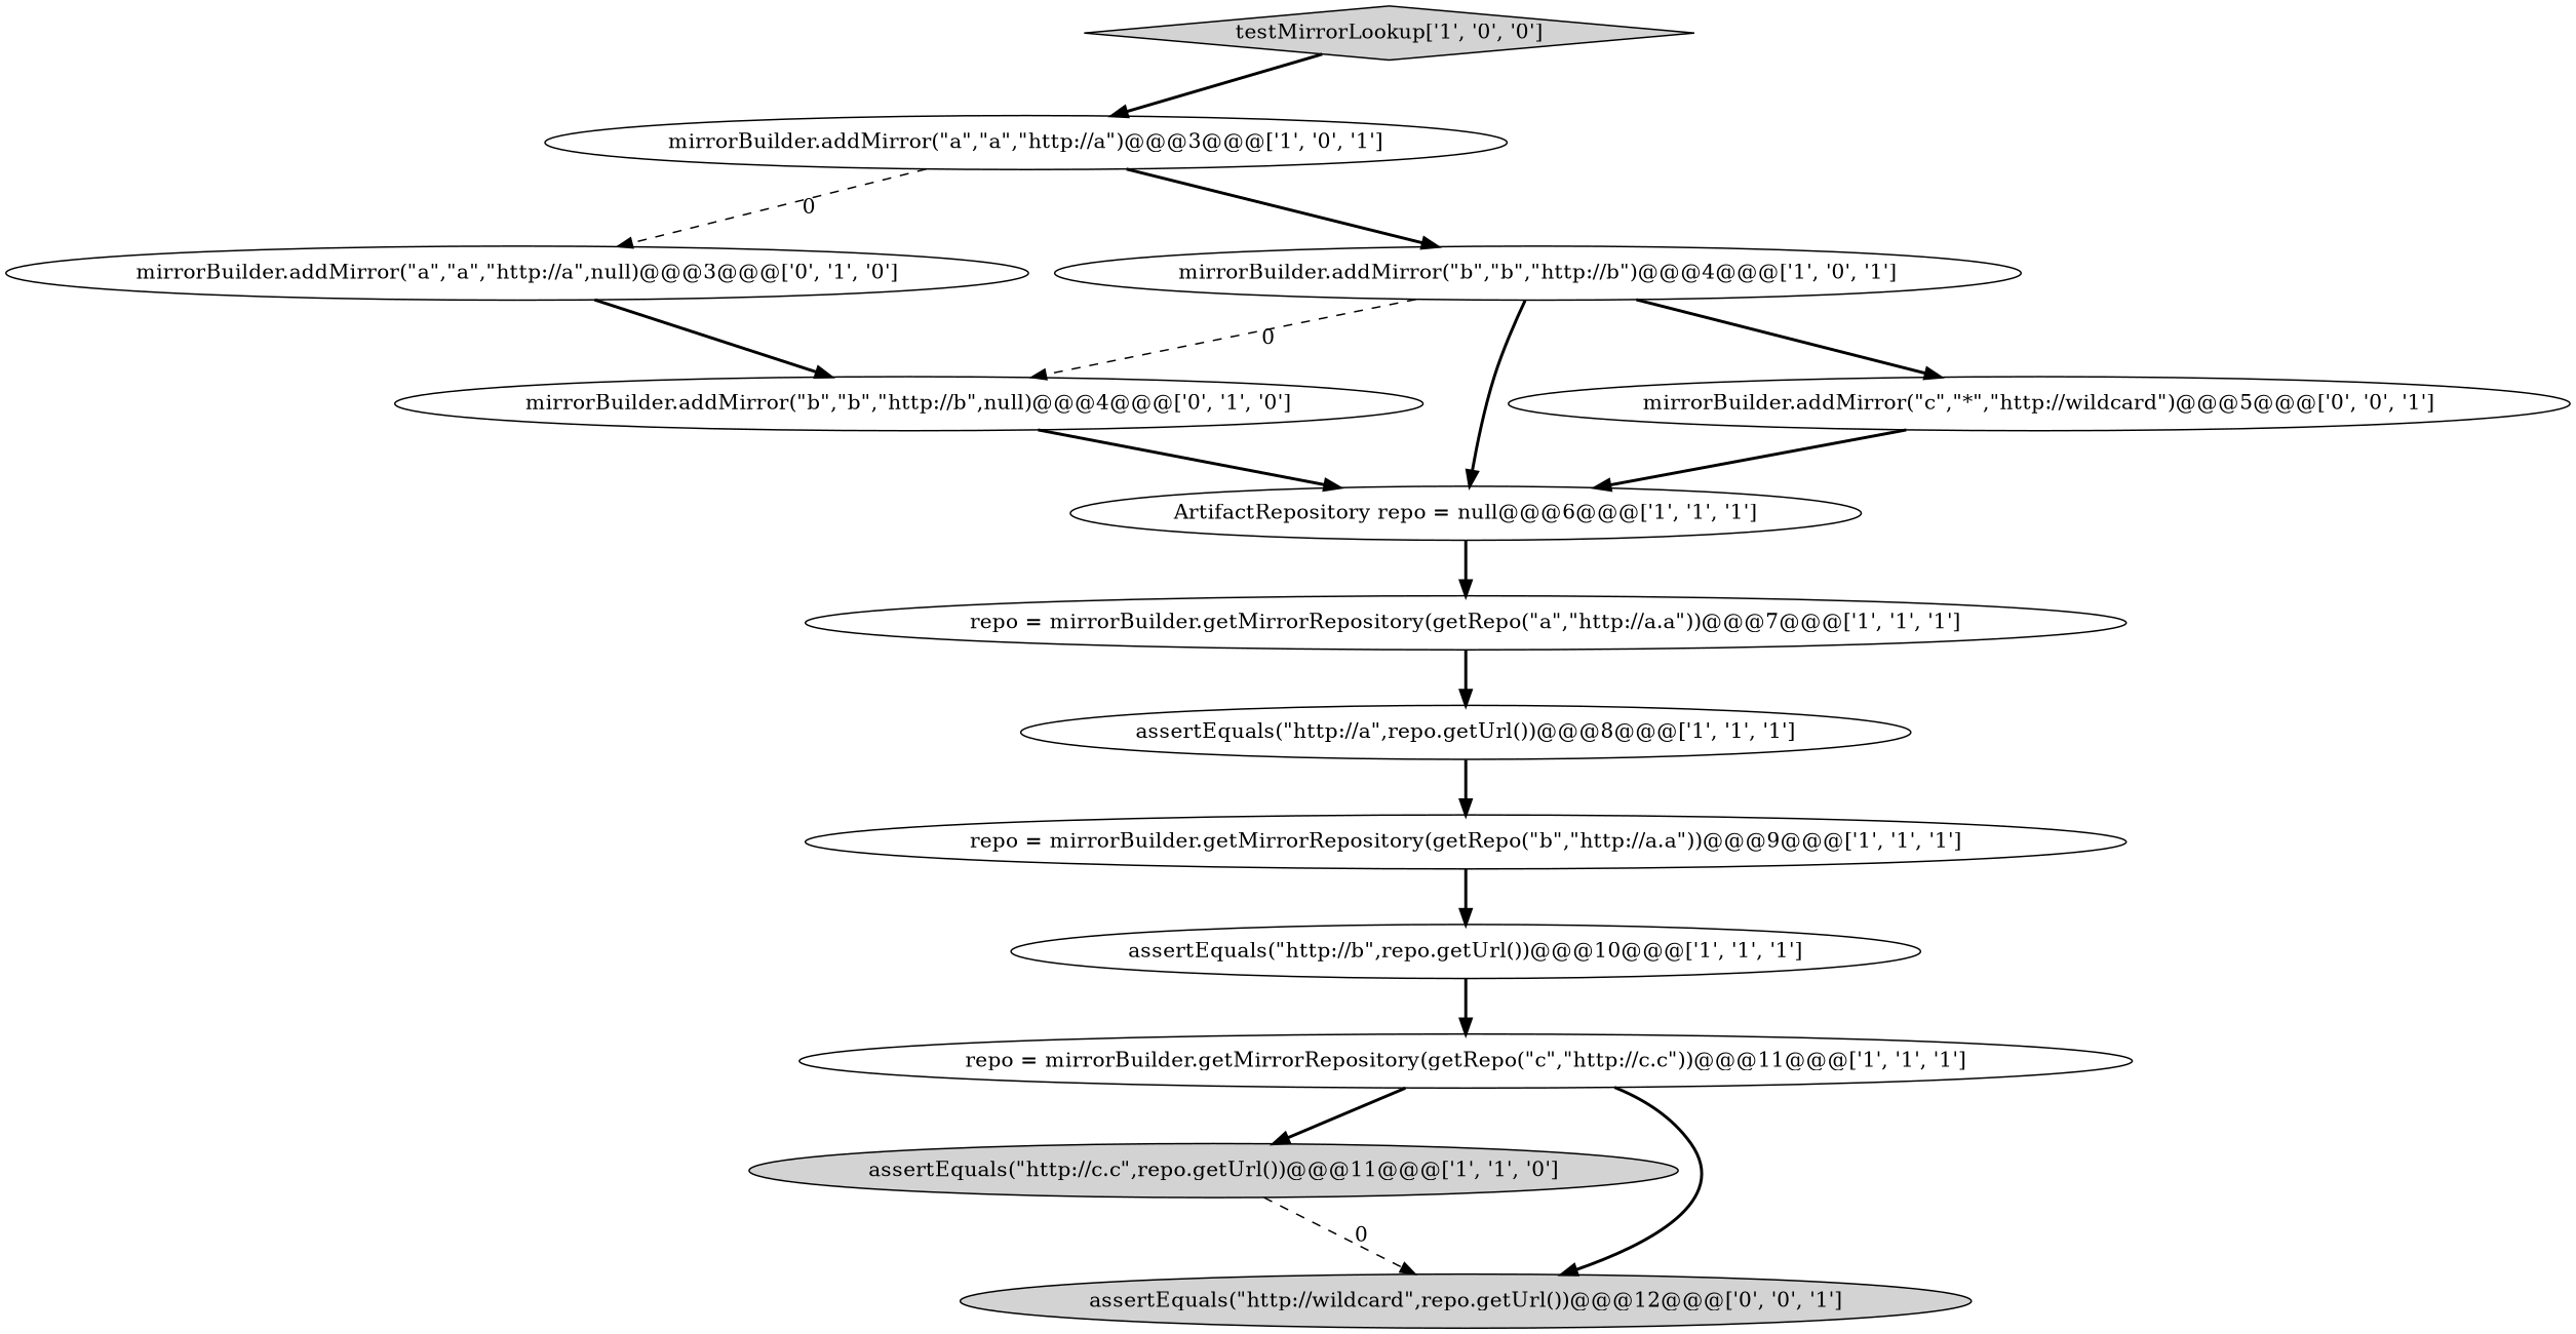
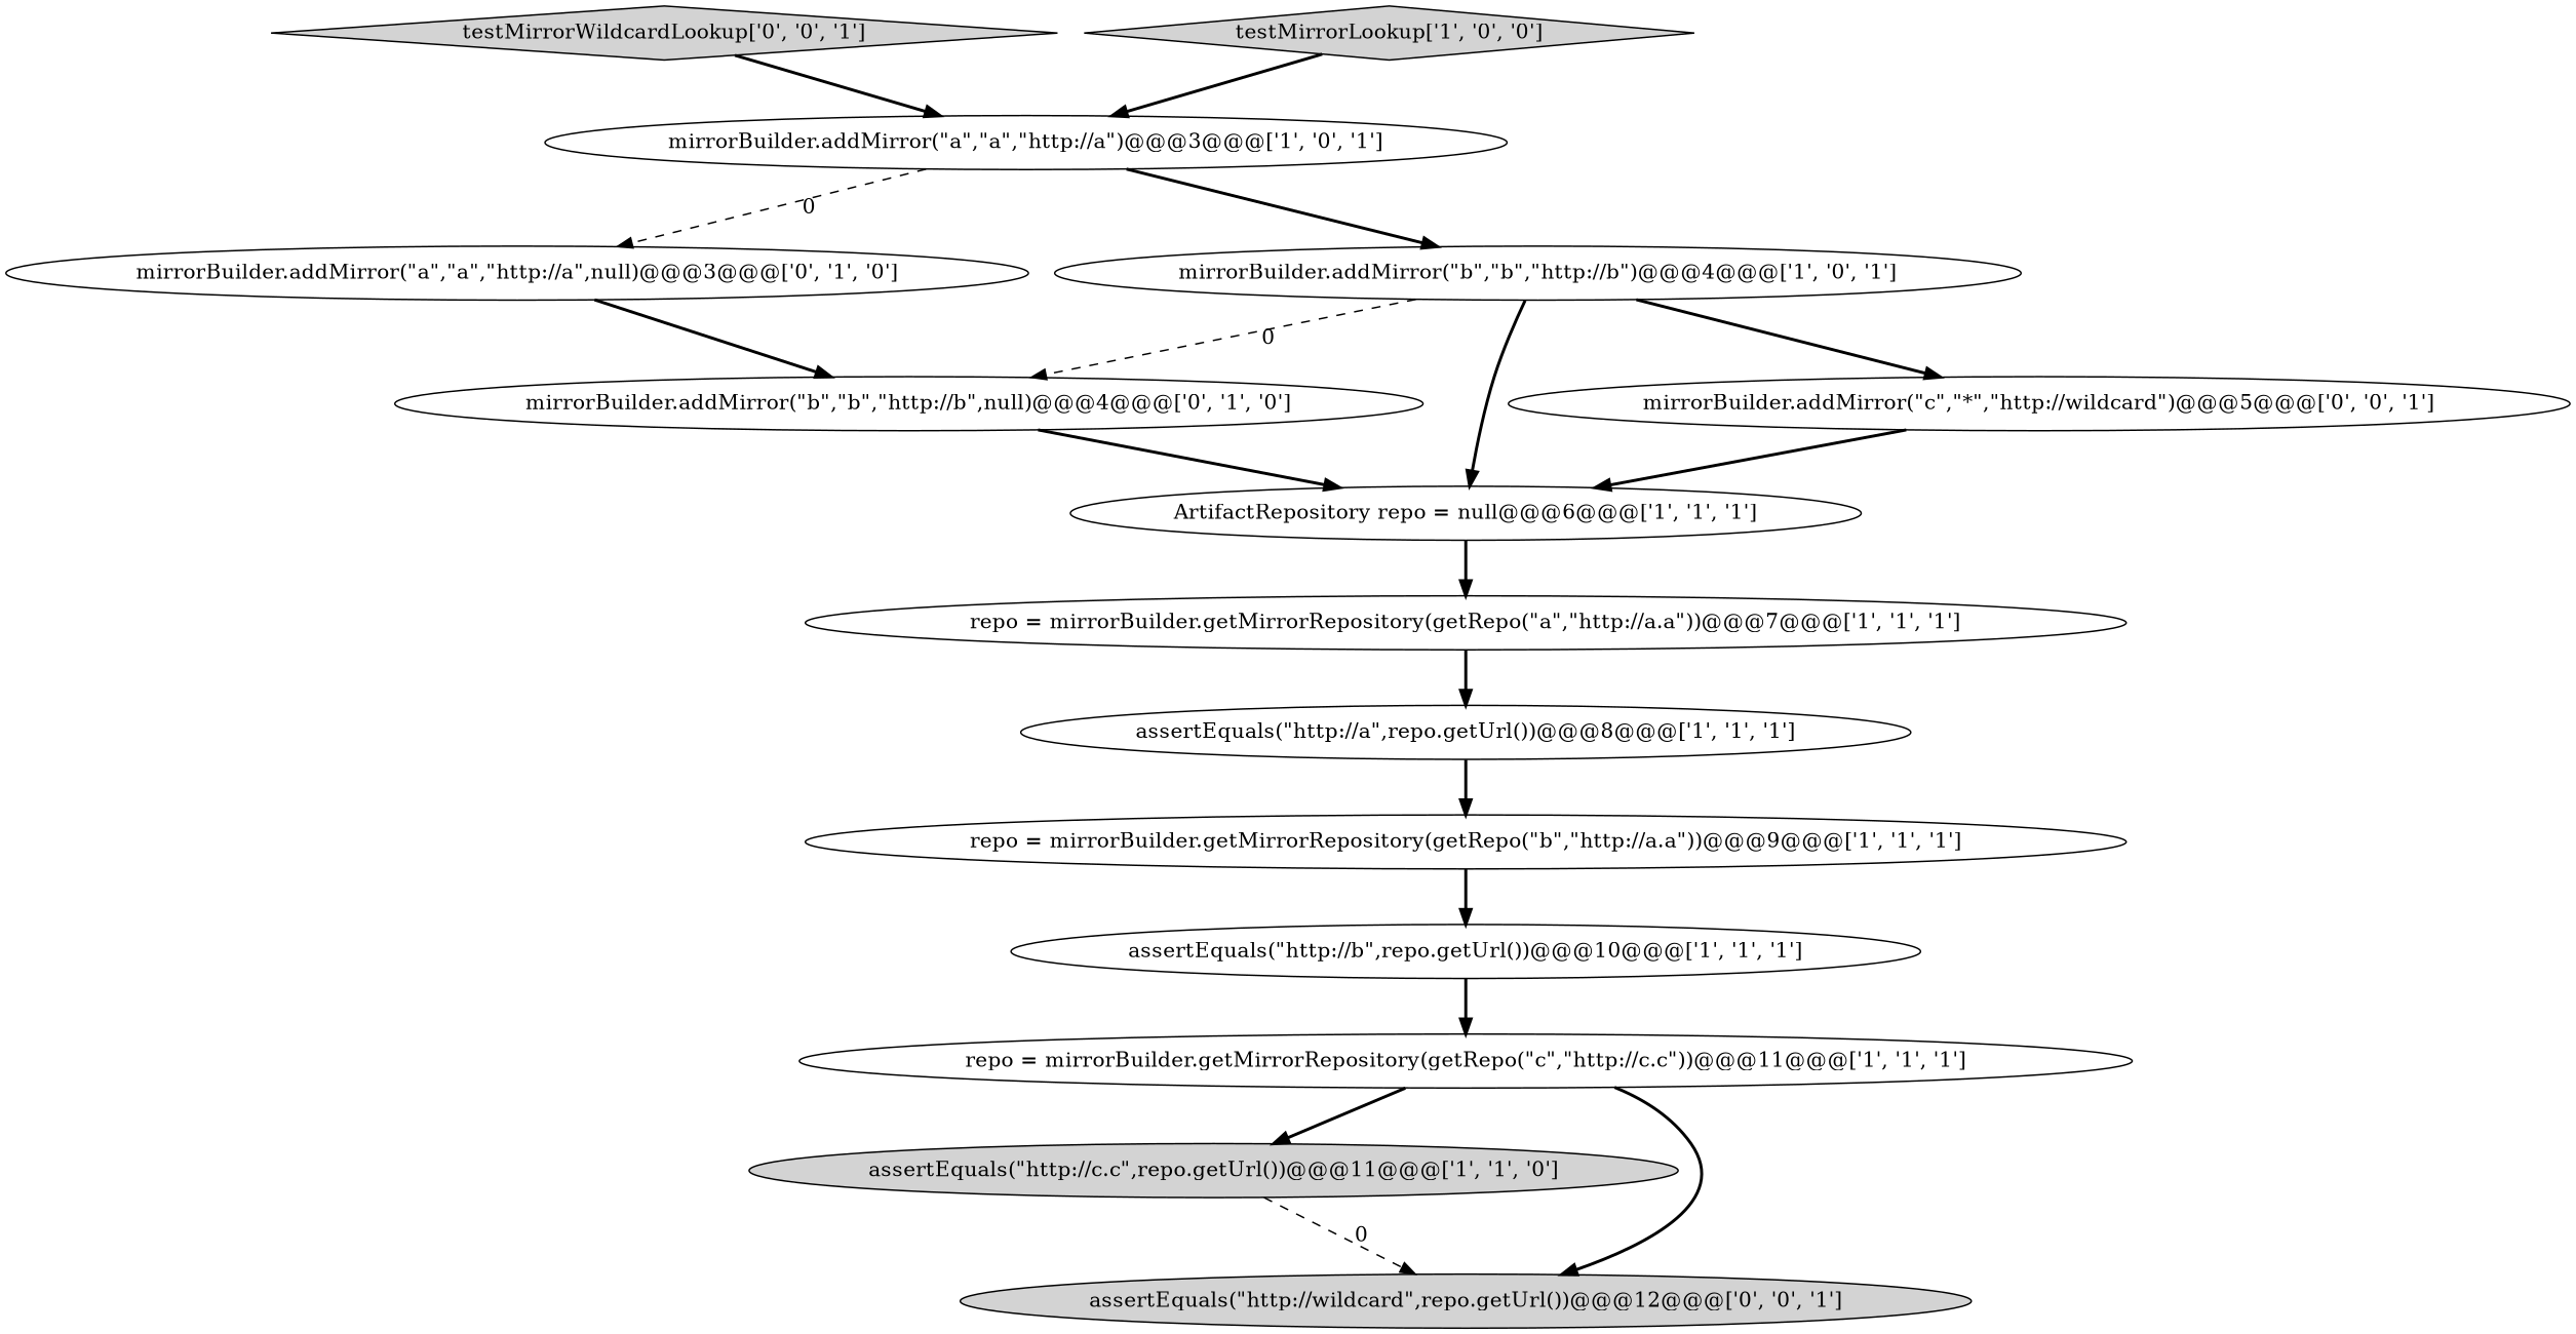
  digraph {
    node [fillcolor=white shape=ellipse style=filled]
    edge [style=bold]
    n1 [label="mirrorBuilder.addMirror(\"a\",\"a\",\"http://a\",null)@@@3@@@['0', '1', '0']"]
    n2 [label="mirrorBuilder.addMirror(\"b\",\"b\",\"http://b\",null)@@@4@@@['0', '1', '0']"]
    n3 [label="ArtifactRepository repo = null@@@6@@@['1', '1', '1']"]
    n4 [label="mirrorBuilder.addMirror(\"b\",\"b\",\"http://b\")@@@4@@@['1', '0', '1']"]
    n5 [label="mirrorBuilder.addMirror(\"c\",\"*\",\"http://wildcard\")@@@5@@@['0', '0', '1']"]
    n6 [label="repo = mirrorBuilder.getMirrorRepository(getRepo(\"a\",\"http://a.a\"))@@@7@@@['1', '1', '1']"]
    n7 [label="assertEquals(\"http://a\",repo.getUrl())@@@8@@@['1', '1', '1']"]
    n8 [label="repo = mirrorBuilder.getMirrorRepository(getRepo(\"b\",\"http://a.a\"))@@@9@@@['1', '1', '1']"]
    n9 [label="repo = mirrorBuilder.getMirrorRepository(getRepo(\"c\",\"http://c.c\"))@@@11@@@['1', '1', '1']"]
    n10 [fillcolor=lightgray label="assertEquals(\"http://c.c\",repo.getUrl())@@@11@@@['1', '1', '0']"]
    n11 [fillcolor=lightgray label="assertEquals(\"http://wildcard\",repo.getUrl())@@@12@@@['0', '0', '1']"]
    n12 [label="assertEquals(\"http://b\",repo.getUrl())@@@10@@@['1', '1', '1']"]
+   n13 [fillcolor=lightgray label="testMirrorWildcardLookup['0', '0', '1']" shape=diamond]
    n14 [label="mirrorBuilder.addMirror(\"a\",\"a\",\"http://a\")@@@3@@@['1', '0', '1']"]
    n15 [fillcolor=lightgray label="testMirrorLookup['1', '0', '0']" shape=diamond]
    n1 -> n2
    n2 -> n3
    n3 -> n6
    n4 -> n2 [label=0 style=dashed]
    n4 -> n3
    n4 -> n5
    n5 -> n3
    n6 -> n7
    n7 -> n8
    n8 -> n12
    n9 -> n10
    n9 -> n11
    n10 -> n11 [label=0 style=dashed]
    n12 -> n9
+   n13 -> n14
    n14 -> n1 [label=0 style=dashed]
    n14 -> n4
    n15 -> n14
  }
